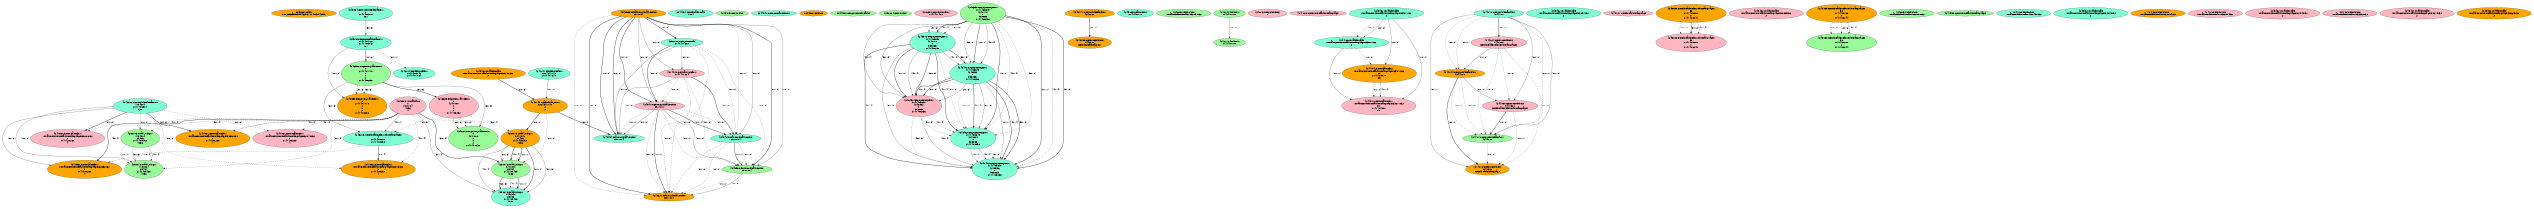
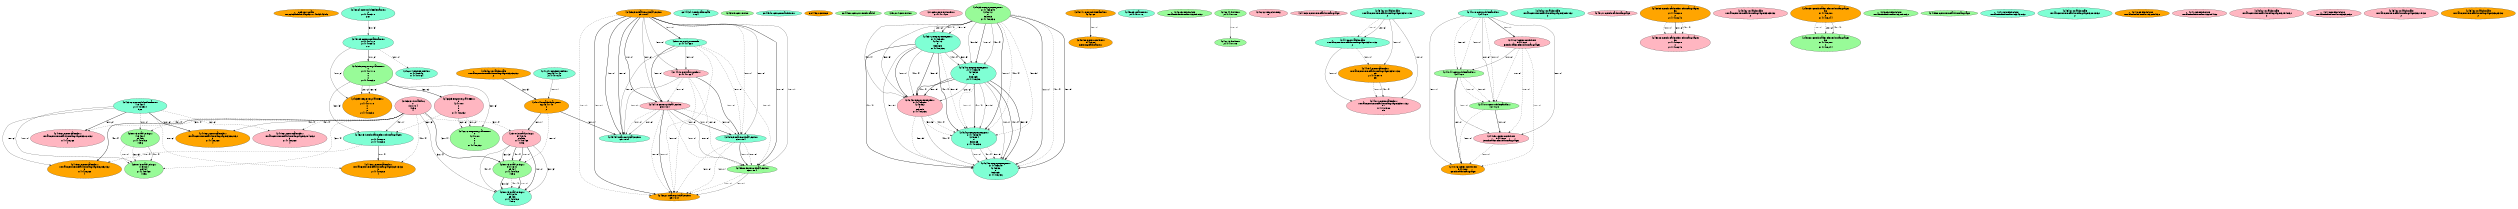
  digraph {
    node [fillcolor=aquamarine style=filled]
    edge [style=dashed]
    n1 [fillcolor=orange label="6850621.main\n0002253a5beb9d462a311149d3b439fc"]
    n2 [label="4243306.GetModuleFileNameW\n4194304\n2147408904\n522"]
    n3 [fillcolor=palegreen label="4250073.LoadStringW\n4194304\n65485\n2147409468\n4096"]
    n4 [fillcolor=palegreen label="4250073.LoadStringW\n4194304\n65484\n2147409468\n4096"]
    n5 [fillcolor=orange label="4247567.GetLocaleInfoW\nretval_GetUserDefaultUILanguage_33382_32\n3\n2147408268\n4"]
    n6 [fillcolor=orange label="4247567.GetLocaleInfoW\nretval_GetUserDefaultUILanguage_32852_32\n3\n2147408268\n4"]
    n7 [fillcolor=orange label="4247567.GetLocaleInfoW\nretval_GetUserDefaultUILanguage_32913_32\n3\n2147408268\n4"]
    n8 [fillcolor=lightpink label="4247567.GetLocaleInfoW\nretval_GetUserDefaultUILanguage_32846_32\n3\n2147408268\n4"]
    n9 [fillcolor=lightpink label="4247567.GetLocaleInfoW\nretval_GetUserDefaultUILanguage_33020_32\n3\n2147408268\n4"]
    n10 [label="6844434.SetThreadLocale\n1024"]
    n11 [fillcolor=orange label="4243965.InitializeCriticalSection\n6917004"]
    n12 [label="4250188.GetSystemInfo\n2147417660"]
    n13 [fillcolor=lightpink label="4214413.GetStartupInfoW\n2147417624"]
    n14 [fillcolor=lightpink label="4245418.EnterCriticalSection\n6917004"]
    n15 [label="4245469.LeaveCriticalSection\n6917004"]
    n16 [label="4245454.LeaveCriticalSection\n6917004"]
    n17 [fillcolor=palegreen label="4245580.EnterCriticalSection\n6917004"]
    n18 [fillcolor=orange label="4245621.LeaveCriticalSection\n6917004"]
    n19 [fillcolor=palegreen label="4243979.GetVersion\n"]
    n20 [label="6844540.GetCommandLineW\n"]
    n21 [fillcolor=orange label="6844560.GetACP\n"]
    n22 [fillcolor=palegreen label="6844580.GetCurrentThreadId\n"]
    n23 [fillcolor=palegreen label="4250204.GetVersion\n"]
    n24 [fillcolor=lightpink label="4276690.GetVersionExW\n2147417420"]
    n25 [label="4248064.GetModuleFileNameW\n0\n2147408370\n261"]
    n26 [label="4245785.GetLongPathNameW\n2147407710\n2147406542\n261"]
    n27 [label="4246014.FindFirstFileW\n2147406542\n2147407064"]
    n28 [fillcolor=palegreen label="4246556.RegQueryValueExW\n0\n2147407710\n0\n0\n0\n2147408232"]
    n29 [fillcolor=orange label="4246599.RegQueryValueExW\n0\n2147407710\n0\n0\n0\n2147408232"]
    n30 [fillcolor=lightpink label="4215383.VirtualAlloc\n0\n1310704\n4096\n4"]
    n31 [label="4245215.SetThreadPreferredUILanguages\n4\n2147408220\n2147408232"]
-   n32 [fillcolor=orange label="4250073.LoadStringW\n9441340\n65485\n2147409468\n4096"]
+   n32 [fillcolor=lightpink label="4250073.LoadStringW\n9441340\n65485\n2147409468\n4096"]
    n33 [fillcolor=palegreen label="4250073.LoadStringW\n9441340\n65484\n2147409468\n4096"]
    n34 [label="4250073.LoadStringW\n9441340\n65483\n2147409468\n4096"]
    n35 [fillcolor=palegreen label="4246338.RegOpenKeyExW\n2147483649\n4246772\n0\n983065\n2147408236"]
    n36 [label="4246372.RegOpenKeyExW\n2147483650\n4246772\n0\n983065\n2147408236"]
    n37 [label="4246402.RegOpenKeyExW\n2147483649\n4246832\n0\n983065\n2147408236"]
    n38 [fillcolor=lightpink label="4246432.RegOpenKeyExW\n2147483650\n4246832\n0\n983065\n2147408236"]
    n39 [label="4246462.RegOpenKeyExW\n2147483649\n4246884\n0\n983065\n2147408236"]
    n40 [label="4246492.RegOpenKeyExW\n2147483649\n4246936\n0\n983065\n2147408236"]
    n41 [fillcolor=orange label="4245741.GetModuleHandleW\n4246160"]
    n42 [fillcolor=orange label="4245758.GetProcAddress\n9441320\nGetLongPathNameW"]
    n43 [fillcolor=lightpink label="4246635.RegQueryValueExW\n0\n4247000\n0\n0\n0\n2147408232"]
    n44 [fillcolor=palegreen label="4246676.RegQueryValueExW\n0\n4247000\n0\n0\n0\n2147408232"]
    n45 [label="4245683.CharNextW\n2147407716"]
    n46 [fillcolor=palegreen label="4246032.FindClose\nretval_FindFirstFileW_32950_32"]
    n47 [fillcolor=palegreen label="4246044.lstrlenW\n2147407108"]
    n48 [fillcolor=palegreen label="4246113.lstrlenW\n2147407108"]
    n49 [fillcolor=lightpink label="4246722.RegCloseKey\n0"]
    n50 [fillcolor=lightpink label="4247883.GetUserDefaultUILanguage\n"]
    n51 [label="4245487.IsValidLocale\nretval_GetUserDefaultUILanguage_33571_32\n2"]
    n52 [label="4244766.IsValidLocale\nretval_GetUserDefaultUILanguage_33571_32\n2"]
    n53 [fillcolor=orange label="4244794.GetLocaleInfoW\nretval_GetUserDefaultUILanguage_33571_32\n89\n2147408070\n85"]
    n54 [fillcolor=lightpink label="4244811.GetLocaleInfoW\nretval_GetUserDefaultUILanguage_33571_32\n90\n2147407900\n85"]
    n55 [label="4244018.GetModuleHandleW\n4244120"]
    n56 [fillcolor=lightpink label="4244024.GetProcAddress\n9441320\nGetThreadPreferredUILanguages"]
-   n57 [fillcolor=orange label="4244044.GetModuleHandleW\n4244120"]
+   n57 [fillcolor=palegreen label="4244044.GetModuleHandleW\n4244120"]
    n58 [fillcolor=lightpink label="4244050.GetProcAddress\n9441320\nSetThreadPreferredUILanguages"]
    n59 [fillcolor=palegreen label="4244070.GetModuleHandleW\n4244120"]
    n60 [fillcolor=orange label="4244076.GetProcAddress\n9441320\nGetThreadUILanguage"]
    n61 [label="4245487.IsValidLocale\nretval_GetUserDefaultUILanguage_33857_32\n2"]
    n62 [fillcolor=lightpink label="4245121.GetThreadUILanguage\n"]
    n63 [fillcolor=orange label="4245059.GetThreadPreferredUILanguages\n56\n2147408200\n0\n2147408240"]
    n64 [fillcolor=lightpink label="4245088.GetThreadPreferredUILanguages\n56\n2147408200\n0\n2147408240"]
    n65 [fillcolor=lightpink label="4245487.IsValidLocale\nretval_GetUserDefaultUILanguage_33839_32\n2"]
    n66 [fillcolor=orange label="4245059.GetThreadPreferredUILanguages\n56\n2147408200\n0\n2147408244"]
    n67 [fillcolor=palegreen label="4245088.GetThreadPreferredUILanguages\n56\n2147408200\n0\n2147408244"]
    n68 [fillcolor=palegreen label="4246032.FindClose\nretval_FindFirstFileW_32898_32"]
    n69 [fillcolor=orange label="4245487.IsValidLocale\nretval_GetUserDefaultUILanguage_33236_32\n2"]
    n70 [fillcolor=orange label="4248145.LoadLibraryExW\n3224341740\n0\n2"]
    n71 [fillcolor=palegreen label="4247558.GetUserDefaultUILanguage\n"]
    n72 [label="4247247.FindFirstFileW\n3224341740\n2147407640"]
    n73 [label="4247263.FindClose\nretval_FindFirstFileW_33430_32"]
    n74 [label="4245487.IsValidLocale\nretval_GetUserDefaultUILanguage_32803_32\n2"]
    n75 [fillcolor=orange label="4247263.FindClose\nretval_FindFirstFileW_32854_32"]
    n76 [fillcolor=lightpink label="4247263.FindClose\nretval_FindFirstFileW_32954_32"]
    n77 [fillcolor=lightpink label="4245487.IsValidLocale\nretval_GetUserDefaultUILanguage_32975_32\n2"]
    n78 [fillcolor=lightpink label="4247263.FindClose\nretval_FindFirstFileW_33392_32"]
    n79 [fillcolor=lightpink label="4245487.IsValidLocale\nretval_GetUserDefaultUILanguage_33219_32\n2"]
    n80 [fillcolor=orange label="4245487.IsValidLocale\nretval_GetUserDefaultUILanguage_33623_32\n2"]
    n2 -> n3 [label="(1-->1)"]
    n2 -> n4 [label="(1-->1)" style=solid]
    n2 -> n5 [label="(0-->2)" style=bold]
    n2 -> n6 [label="(0-->2)" style=solid]
    n2 -> n7 [label="(0-->2)"]
    n2 -> n8 [label="(0-->2)"]
    n2 -> n9 [label="(0-->2)" style=bold]
    n3 -> n4 [label="(1-->1)"]
    n3 -> n4 [label="(3-->3)"]
    n3 -> n4 [label="(4-->4)" style=solid]
    n11 -> n12 [label="(0-->0)" style=bold]
    n11 -> n13 [label="(0-->0)" style=solid]
    n11 -> n14 [label="(1-->1)" style=bold]
    n11 -> n14 [label="(0-->0)" style=solid]
    n11 -> n15 [label="(1-->1)"]
    n11 -> n15 [label="(0-->0)" style=solid]
    n11 -> n16 [label="(1-->1)" style=bold]
    n11 -> n16 [label="(0-->0)" style=bold]
    n11 -> n17 [label="(1-->1)" style=solid]
    n11 -> n17 [label="(0-->0)" style=bold]
    n11 -> n18 [label="(1-->1)"]
    n11 -> n18 [label="(0-->0)" style=bold]
    n12 -> n13 [label="(0-->0)" style=solid]
    n12 -> n14 [label="(0-->0)" style=bold]
    n12 -> n15 [label="(0-->0)"]
    n12 -> n16 [label="(0-->0)" style=solid]
    n12 -> n17 [label="(0-->0)"]
    n12 -> n18 [label="(0-->0)"]
    n13 -> n14 [label="(0-->0)"]
    n13 -> n15 [label="(0-->0)" style=bold]
    n13 -> n16 [label="(0-->0)" style=solid]
    n13 -> n17 [label="(0-->0)"]
    n13 -> n18 [label="(0-->0)"]
    n14 -> n15 [label="(1-->1)" style=bold]
    n14 -> n15 [label="(0-->0)"]
    n14 -> n16 [label="(1-->1)"]
    n14 -> n16 [label="(0-->0)" style=solid]
    n14 -> n17 [label="(1-->1)"]
    n14 -> n17 [label="(0-->0)" style=solid]
    n14 -> n18 [label="(1-->1)" style=bold]
    n14 -> n18 [label="(0-->0)"]
    n15 -> n17 [label="(1-->1)" style=bold]
    n15 -> n17 [label="(0-->0)"]
    n15 -> n18 [label="(1-->1)"]
    n15 -> n18 [label="(0-->0)"]
    n17 -> n18 [label="(1-->1)"]
    n17 -> n18 [label="(0-->0)" style=solid]
    n25 -> n26 [label="(3-->3)" style=solid]
    n26 -> n27 [label="(2-->1)"]
    n26 -> n28 [label="(1-->2)" style=bold]
    n26 -> n29 [label="(1-->2)" style=solid]
    n28 -> n29 [label="(2-->2)" style=solid]
    n28 -> n29 [label="(6-->6)"]
    n28 -> n31 [label="(6-->3)" style=solid]
    n28 -> n43 [label="(6-->6)" style=bold]
    n28 -> n44 [label="(6-->6)" style=solid]
    n30 -> n3 [label="(3-->4)"]
    n30 -> n4 [label="(3-->4)"]
    n30 -> n5 [label="(4-->4)" style=solid]
    n30 -> n6 [label="(4-->4)" style=bold]
    n30 -> n7 [label="(4-->4)"]
    n30 -> n8 [label="(4-->4)"]
    n30 -> n9 [label="(4-->4)"]
    n30 -> n31 [label="(4-->1)" style=solid]
    n30 -> n32 [label="(3-->4)"]
    n30 -> n33 [label="(3-->4)" style=bold]
    n30 -> n34 [label="(3-->4)" style=solid]
    n31 -> n6 [label="(1-->4)"]
    n31 -> n7 [label="(1-->4)" style=bold]
    n32 -> n33 [label="(1-->1)" style=bold]
    n32 -> n33 [label="(3-->3)" style=solid]
    n32 -> n33 [label="(4-->4)" style=bold]
    n32 -> n34 [label="(1-->1)" style=bold]
    n32 -> n34 [label="(3-->3)" style=solid]
    n32 -> n34 [label="(4-->4)" style=solid]
    n33 -> n34 [label="(1-->1)" style=bold]
    n33 -> n34 [label="(3-->3)" style=bold]
    n33 -> n34 [label="(4-->4)"]
    n35 -> n36 [label="(2-->2)"]
    n35 -> n36 [label="(4-->4)" style=bold]
    n35 -> n36 [label="(5-->5)"]
    n35 -> n37 [label="(1-->1)" style=bold]
    n35 -> n37 [label="(4-->4)" style=solid]
    n35 -> n37 [label="(5-->5)" style=solid]
    n35 -> n38 [label="(4-->4)" style=solid]
    n35 -> n38 [label="(5-->5)" style=solid]
    n35 -> n39 [label="(1-->1)" style=bold]
    n35 -> n39 [label="(4-->4)"]
    n35 -> n39 [label="(5-->5)"]
    n35 -> n40 [label="(1-->1)" style=bold]
    n35 -> n40 [label="(4-->4)"]
    n35 -> n40 [label="(5-->5)" style=bold]
    n36 -> n37 [label="(4-->4)" style=solid]
    n36 -> n37 [label="(5-->5)" style=bold]
    n36 -> n38 [label="(1-->1)" style=bold]
    n36 -> n38 [label="(4-->4)" style=solid]
    n36 -> n38 [label="(5-->5)" style=bold]
    n36 -> n39 [label="(4-->4)" style=bold]
    n36 -> n39 [label="(5-->5)"]
    n36 -> n40 [label="(4-->4)" style=bold]
    n36 -> n40 [label="(5-->5)" style=solid]
    n37 -> n38 [label="(2-->2)" style=solid]
    n37 -> n38 [label="(4-->4)" style=bold]
    n37 -> n38 [label="(5-->5)" style=bold]
    n37 -> n39 [label="(1-->1)"]
    n37 -> n39 [label="(4-->4)" style=bold]
    n37 -> n39 [label="(5-->5)" style=solid]
    n37 -> n40 [label="(1-->1)" style=solid]
    n37 -> n40 [label="(4-->4)" style=bold]
    n37 -> n40 [label="(5-->5)" style=bold]
    n38 -> n39 [label="(4-->4)"]
    n38 -> n39 [label="(5-->5)"]
    n38 -> n40 [label="(4-->4)" style=solid]
    n38 -> n40 [label="(5-->5)"]
    n39 -> n40 [label="(1-->1)" style=solid]
    n39 -> n40 [label="(4-->4)" style=solid]
    n39 -> n40 [label="(5-->5)"]
    n41 -> n42 [label="(0-->1)" style=bold]
    n43 -> n31 [label="(6-->3)"]
    n43 -> n44 [label="(2-->2)"]
    n43 -> n44 [label="(6-->6)" style=solid]
    n47 -> n48 [label="(1-->1)" style=solid]
    n51 -> n52 [label="(1-->1)"]
    n51 -> n52 [label="(2-->2)" style=solid]
    n51 -> n53 [label="(1-->1)" style=solid]
    n51 -> n54 [label="(1-->1)" style=solid]
    n52 -> n53 [label="(1-->1)"]
    n52 -> n54 [label="(1-->1)" style=solid]
    n53 -> n54 [label="(1-->1)"]
    n53 -> n54 [label="(4-->4)" style=solid]
    n55 -> n56 [label="(0-->1)" style=bold]
    n55 -> n57 [label="(1-->1)"]
    n55 -> n57 [label="(0-->0)"]
    n55 -> n58 [label="(0-->1)" style=solid]
    n55 -> n59 [label="(1-->1)"]
    n55 -> n59 [label="(0-->0)" style=solid]
    n55 -> n60 [label="(0-->1)" style=solid]
    n56 -> n57 [label="(1-->0)" style=solid]
    n56 -> n58 [label="(1-->1)"]
    n56 -> n59 [label="(1-->0)"]
    n56 -> n60 [label="(1-->1)"]
    n57 -> n58 [label="(0-->1)" style=solid]
    n57 -> n59 [label="(1-->1)"]
    n57 -> n59 [label="(0-->0)"]
    n57 -> n60 [label="(0-->1)" style=bold]
-   n58 -> n59 [label="(1-->0)" style=bold]
+   n59 -> n58 [label="(1-->0)" style=bold]
    n58 -> n60 [label="(1-->1)"]
    n59 -> n60 [label="(0-->1)"]
    n63 -> n64 [label="(1-->1)"]
    n63 -> n64 [label="(2-->2)" style=bold]
    n63 -> n64 [label="(4-->4)"]
    n66 -> n67 [label="(1-->1)"]
    n66 -> n67 [label="(2-->2)"]
    n66 -> n67 [label="(4-->4)" style=solid]
    n69 -> n70 [label="(2-->3)" style=bold]
    n70 -> n16 [label="(0-->1)" style=bold]
    n70 -> n32 [label="(0-->1)" style=bold]
    n70 -> n33 [label="(0-->1)"]
    n72 -> n70 [label="(1-->1)" style=solid]
  }
